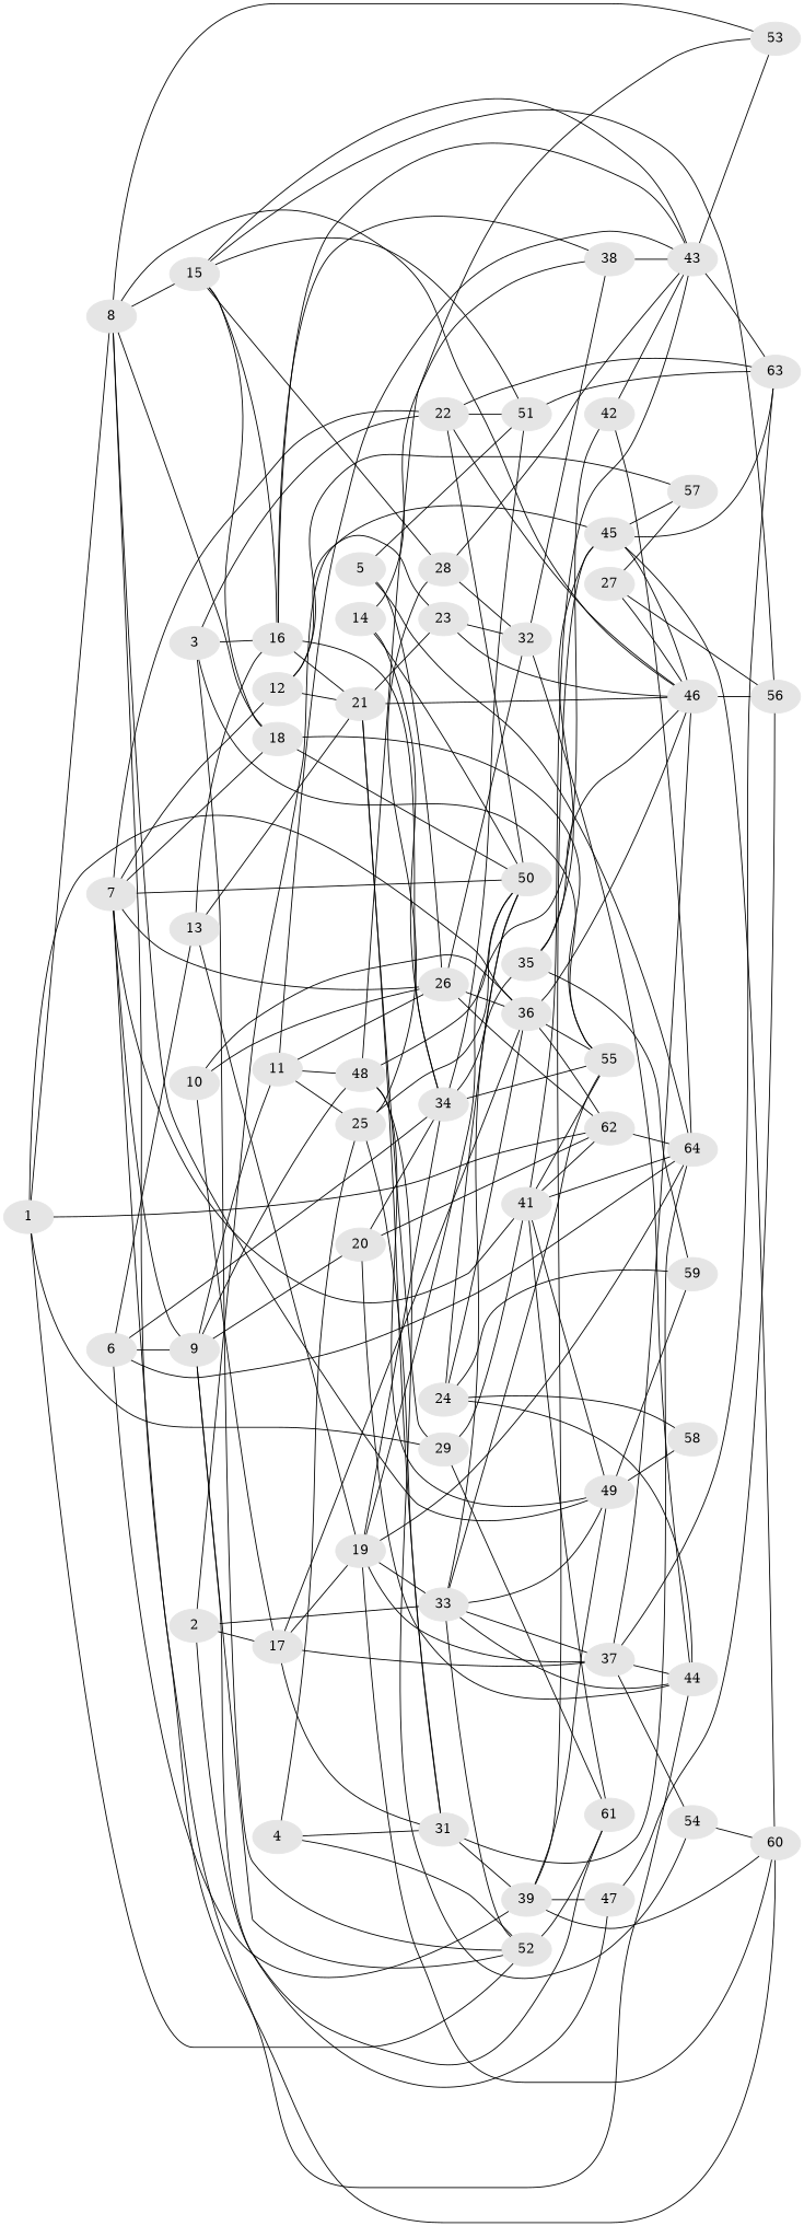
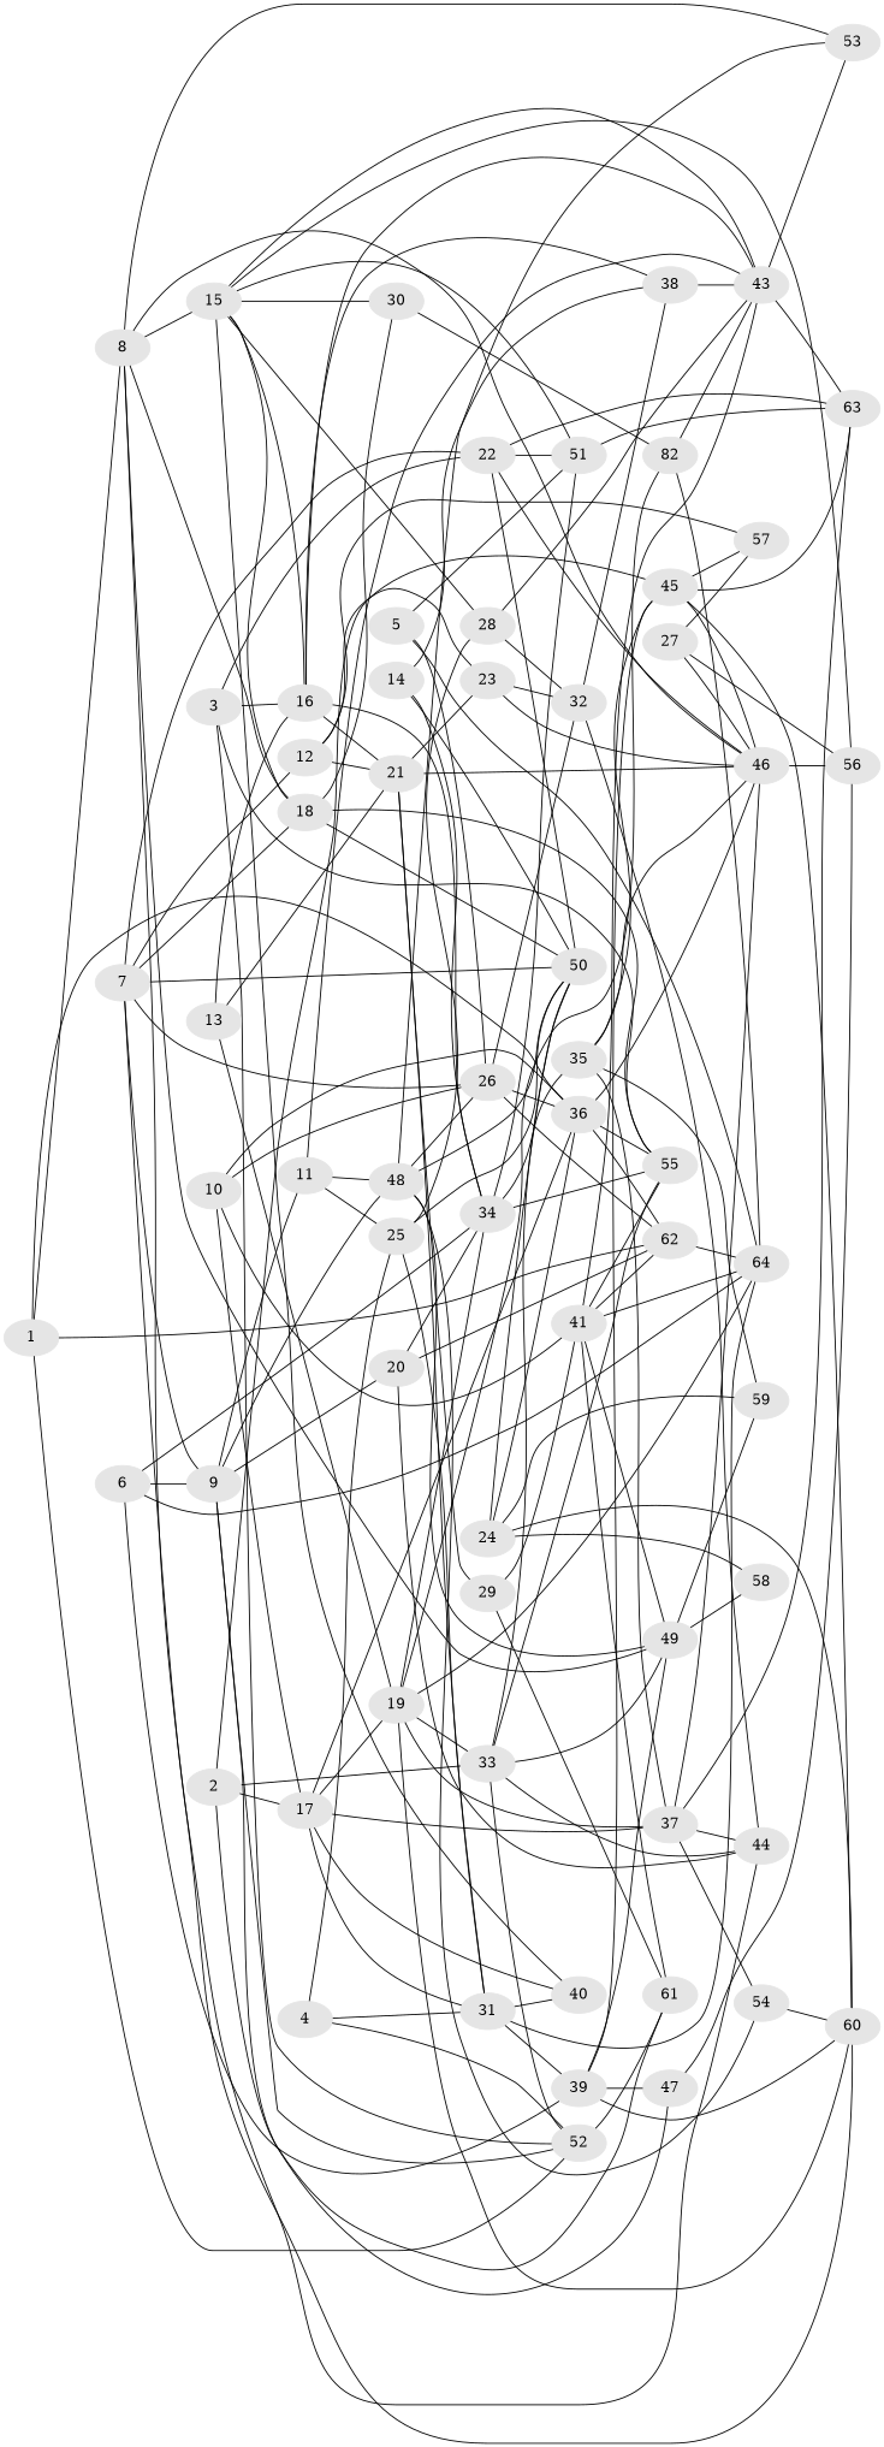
  graph {
    rankdir=LR
    node [color=gray90 style=filled]
    edge [weight=1.0]
    1
    8
    29
    36
    52
    62
    18
    15
    46
    49
    53
    60
    61
    41
    55
    64
    2
    17
    33
    45
    31
    19
+   40
    37
    44
    50
    57
    63
    3
    16
    22
    34
    43
    21
    38
    51
    4
    25
    28
    39
    5
    26
    32
    6
    9
    13
    11
    20
    47
    48
    35
    7
    12
    23
+   30
    56
    58
    59
    54
    10
-   42
+   42 [label=82]
    14
    24
    27
    1 -- 8
-   1 -- 29
    1 -- 36
    1 -- 52
    1 -- 62
    8 -- 18
    8 -- 15
    8 -- 46
    8 -- 49
    8 -- 53
    8 -- 60
    29 -- 61 [weight=2.0]
    29 -- 41
    36 -- 62
    36 -- 46
    36 -- 55
    52 -- 61
    62 -- 64
    18 -- 55
    18 -- 50
+   18 -- 30
    15 -- 18
+   15 -- 40
    15 -- 16
    15 -- 43
    15 -- 51
    15 -- 28
+   15 -- 30
    15 -- 56
    46 -- 56
    49 -- 58
    49 -- 59
    41 -- 62
    41 -- 49
    41 -- 61
    41 -- 55
    41 -- 64
    41 -- 43
    2 -- 61
    2 -- 17
    2 -- 33
    2 -- 45
    17 -- 36
    17 -- 31
    17 -- 19
+   17 -- 40
    17 -- 37
    33 -- 52
    33 -- 49
    33 -- 55
    33 -- 44
    33 -- 50 [weight=2.0]
    45 -- 46
    45 -- 60
    45 -- 57
    45 -- 63
    31 -- 64
+   31 -- 40
    31 -- 39
    19 -- 60
    19 -- 64
    19 -- 33
    19 -- 37
    19 -- 34
    19 -- 42
    37 -- 46
    37 -- 44
    37 -- 63
    37 -- 54 [weight=2.0]
    3 -- 52
    3 -- 55
    3 -- 16
    3 -- 22
    16 -- 34 [weight=2.0]
    16 -- 43
    16 -- 21
    16 -- 38
    22 -- 46
    22 -- 50
    22 -- 63
    22 -- 51
    34 -- 55
    34 -- 51
    34 -- 35
    43 -- 53
    43 -- 63
    21 -- 29
    21 -- 46
    21 -- 31
    21 -- 23
    38 -- 43 [weight=2.0]
    51 -- 63
    4 -- 52
    4 -- 31
    4 -- 25
    25 -- 31
    25 -- 50
    25 -- 28
    28 -- 43
    28 -- 32
    39 -- 49
    39 -- 60
    39 -- 45
    39 -- 47
    5 -- 64
    5 -- 51
    5 -- 26
    26 -- 36
    26 -- 62
    26 -- 32
    32 -- 44
    32 -- 38
    6 -- 64
    6 -- 34
    6 -- 39
    6 -- 9
-   6 -- 13
    9 -- 52
    9 -- 11
    9 -- 20
    9 -- 47 [weight=2.0]
    9 -- 48
    13 -- 19
    13 -- 16
    13 -- 21
    11 -- 43
    11 -- 25
-   11 -- 26
+   48 -- 26
    11 -- 48
    20 -- 62
    20 -- 44
    20 -- 34
    47 -- 56 [weight=2.0]
    48 -- 49
    48 -- 53
    48 -- 50
    48 -- 54
    35 -- 46
    35 -- 45 [weight=2.0]
-   33 -- 37
+   35 -- 37
    35 -- 59
    7 -- 18
    7 -- 44
    7 -- 50
    7 -- 22
    7 -- 26
    7 -- 9
    7 -- 12 [weight=2.0]
    12 -- 57
    12 -- 21
    12 -- 23
    23 -- 46
    23 -- 32
+   30 -- 42
    54 -- 60
    10 -- 36
-   7 -- 41
+   10 -- 41
    10 -- 17
    10 -- 26
    42 -- 64 [weight=2.0]
    42 -- 43
    14 -- 50
    14 -- 34
    14 -- 38
    24 -- 36
-   24 -- 44
+   24 -- 60
    24 -- 50
    24 -- 58
    24 -- 59
    27 -- 46
    27 -- 57
    27 -- 56
  }
